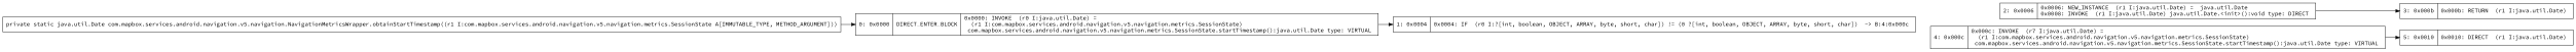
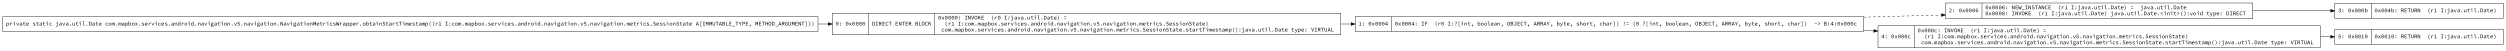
  digraph {
    fontname="Source Code Pro"
    rankdir=LR
    node [fontname="Source Code Pro" shape=record]
    edge [fontname="Source Code Pro"]
    n1 [label="{0\:\ 0x0000|DIRECT_ENTER_BLOCK\l|0x0000: INVOKE  (r0 I:java.util.Date) = \l  (r1 I:com.mapbox.services.android.navigation.v5.navigation.metrics.SessionState)\l com.mapbox.services.android.navigation.v5.navigation.metrics.SessionState.startTimestamp():java.util.Date type: VIRTUAL \l}"]
    n2 [label="{1\:\ 0x0004|0x0004: IF  (r0 I:?[int, boolean, OBJECT, ARRAY, byte, short, char]) != (0 ?[int, boolean, OBJECT, ARRAY, byte, short, char])  \-\> B:4:0x000c \l}"]
    n3 [label="{2\:\ 0x0006|0x0006: NEW_INSTANCE  (r1 I:java.util.Date) =  java.util.Date \l0x0008: INVOKE  (r1 I:java.util.Date) java.util.Date.\<init\>():void type: DIRECT \l}"]
-   n4 [label="{4\:\ 0x000c|0x000c: INVOKE  (r7 I:java.util.Date) = \l  (r1 I:com.mapbox.services.android.navigation.v5.navigation.metrics.SessionState)\l com.mapbox.services.android.navigation.v5.navigation.metrics.SessionState.startTimestamp():java.util.Date type: VIRTUAL \l}"]
-   n5 [label="{3\:\ 0x000b|0x000b: RETURN  (r1 I:java.util.Date) \l}"]
-   n6 [label="{5\:\ 0x0010|0x0010: DIRECT  (r1 I:java.util.Date) \l}"]
+   n4 [label="{4\:\ 0x000c|0x000c: INVOKE  (r1 I:java.util.Date) = \l  (r1 I:com.mapbox.services.android.navigation.v5.navigation.metrics.SessionState)\l com.mapbox.services.android.navigation.v5.navigation.metrics.SessionState.startTimestamp():java.util.Date type: VIRTUAL \l}"]
+   n5 [label="{3\:\ 0x000b|0x004b: RETURN  (r1 I:java.util.Date) \l}"]
+   n6 [label="{5\:\ 0x0010|0x0010: RETURN  (r1 I:java.util.Date) \l}"]
    n7 [label="{private static java.util.Date com.mapbox.services.android.navigation.v5.navigation.NavigationMetricsWrapper.obtainStartTimestamp((r1 I:com.mapbox.services.android.navigation.v5.navigation.metrics.SessionState A[IMMUTABLE_TYPE, METHOD_ARGUMENT])) }"]
    n1 -> n2
+   n2 -> n3 [style=dashed]
+   n2 -> n4
    n3 -> n5
    n4 -> n6
    n7 -> n1
  }
